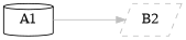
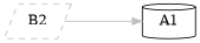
  digraph {
    mindist=1.0
    nodesep=0.6
    rankdir=LR
    ranksep=1.0
    root=Demo
    node [cpu=0 fillcolor=white]
    A1 [beamin=0 beamproc=beamA bpcstart=0 bpentry=false bpexit=false bpid=0 color=black evtno=0 fid=1 flags="0x00000002" gid=0 par="0xd15ea5eddeadbeef" patentry=false patexit=false pattern=patternA reqnobeam=0 shape=cylinder sid=0 style=filled tef=0 toffs=15086678242799501039 type=tmsg vacc=0]
    B2 [color=gray flags="0x0000000c" shape=parallelogram style=dashed type=listdst]
-   A1 -> B2 [color=gray type=listdst]
+   B2 -> A1 [color=gray type=listdst]
  }
